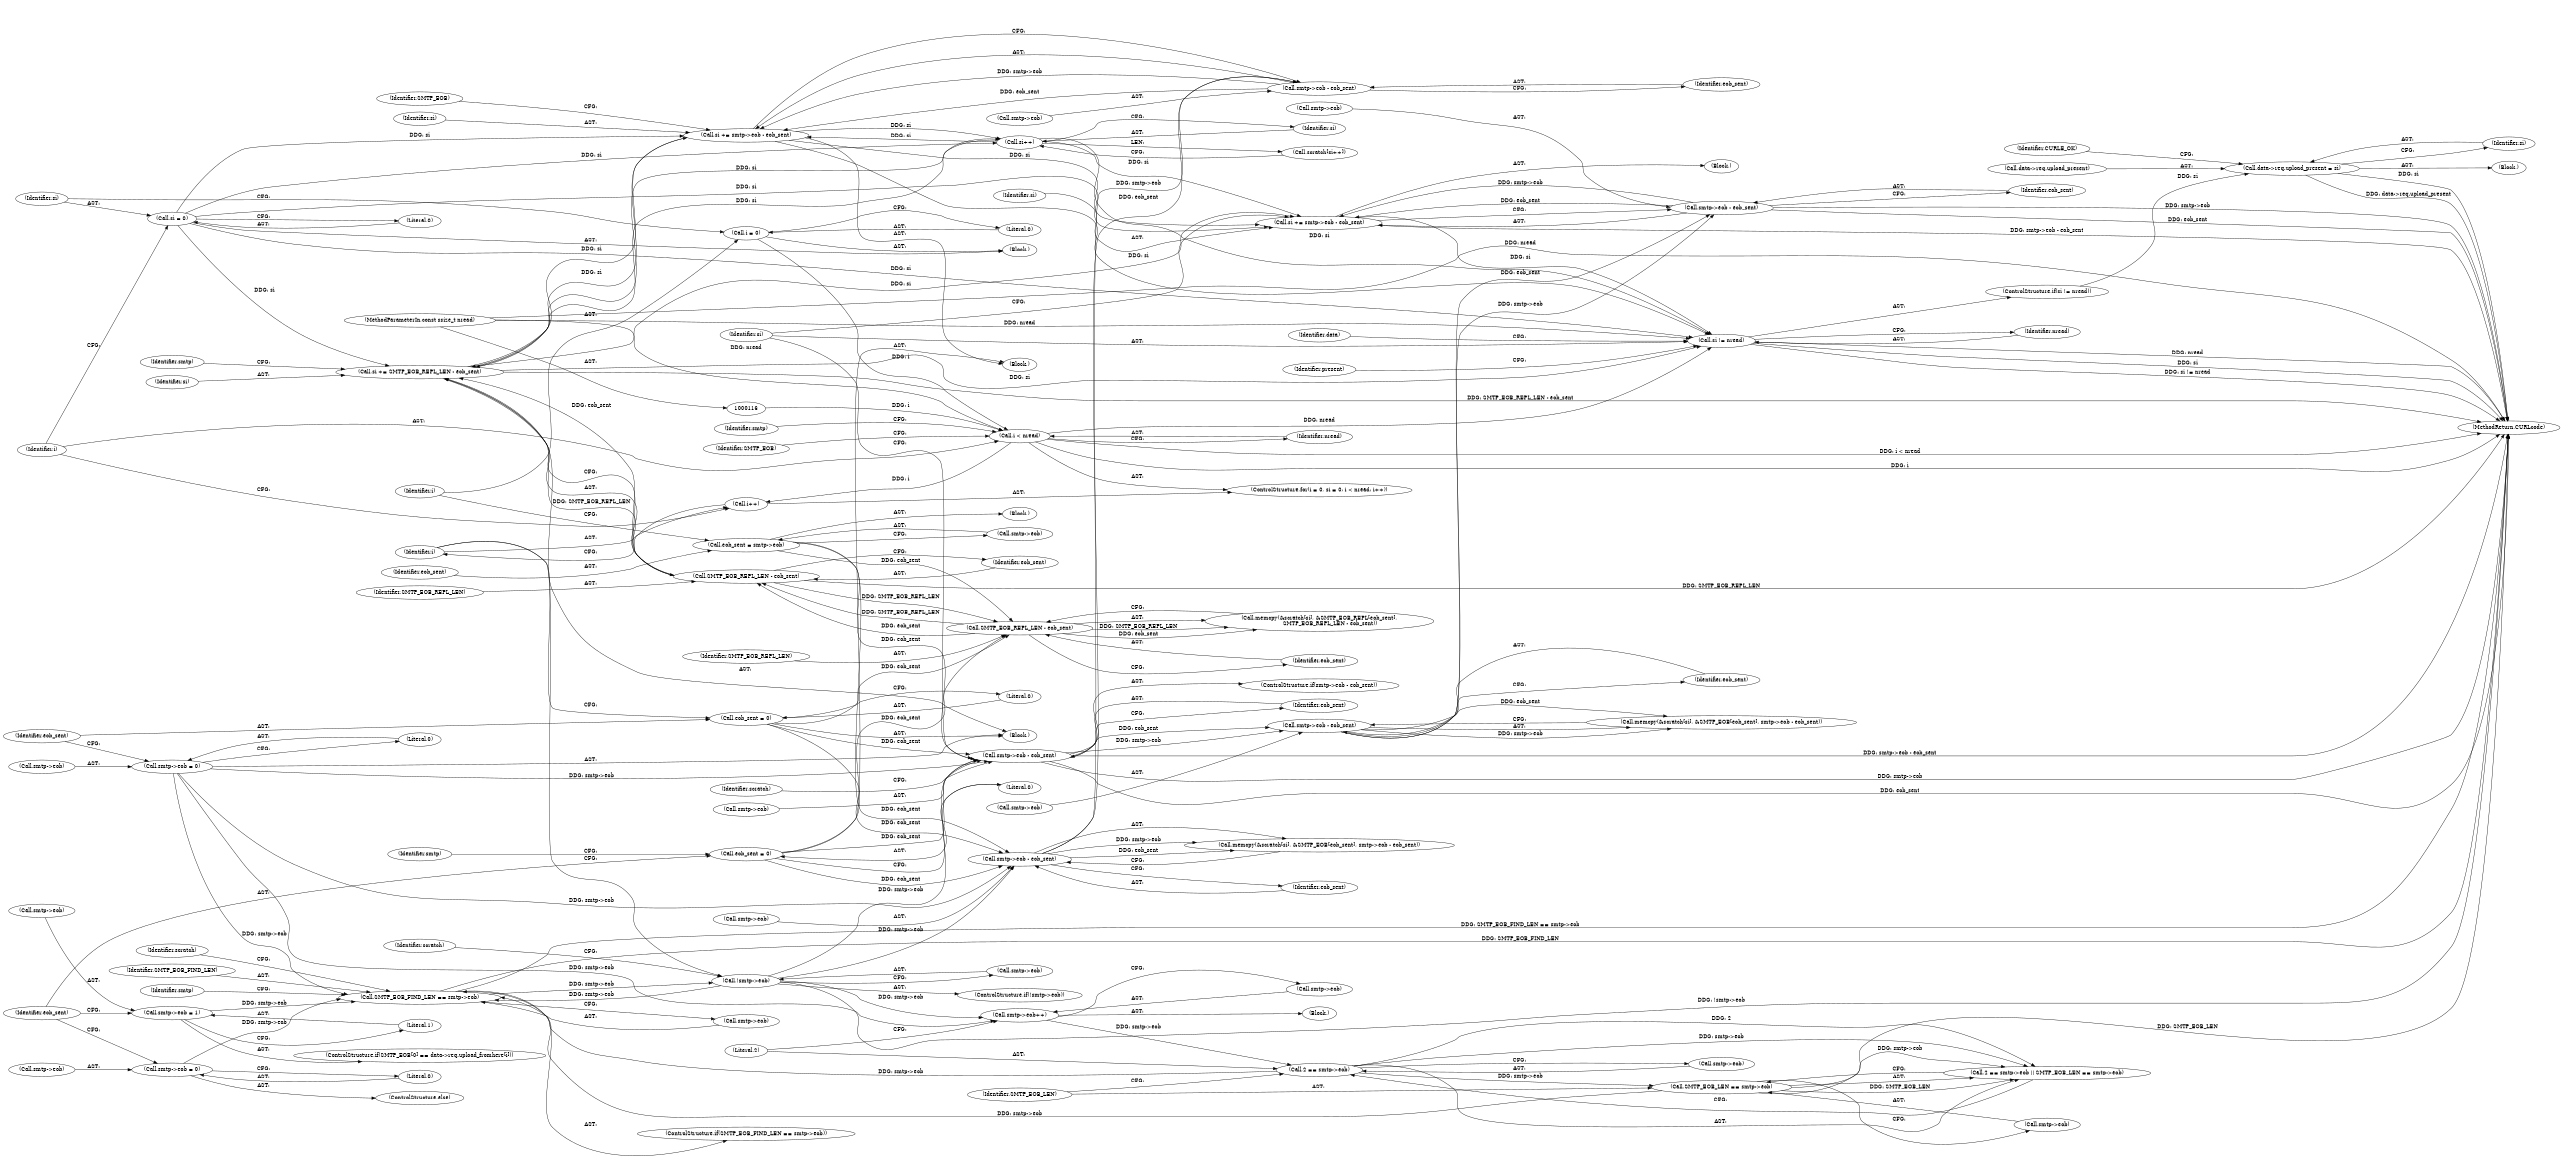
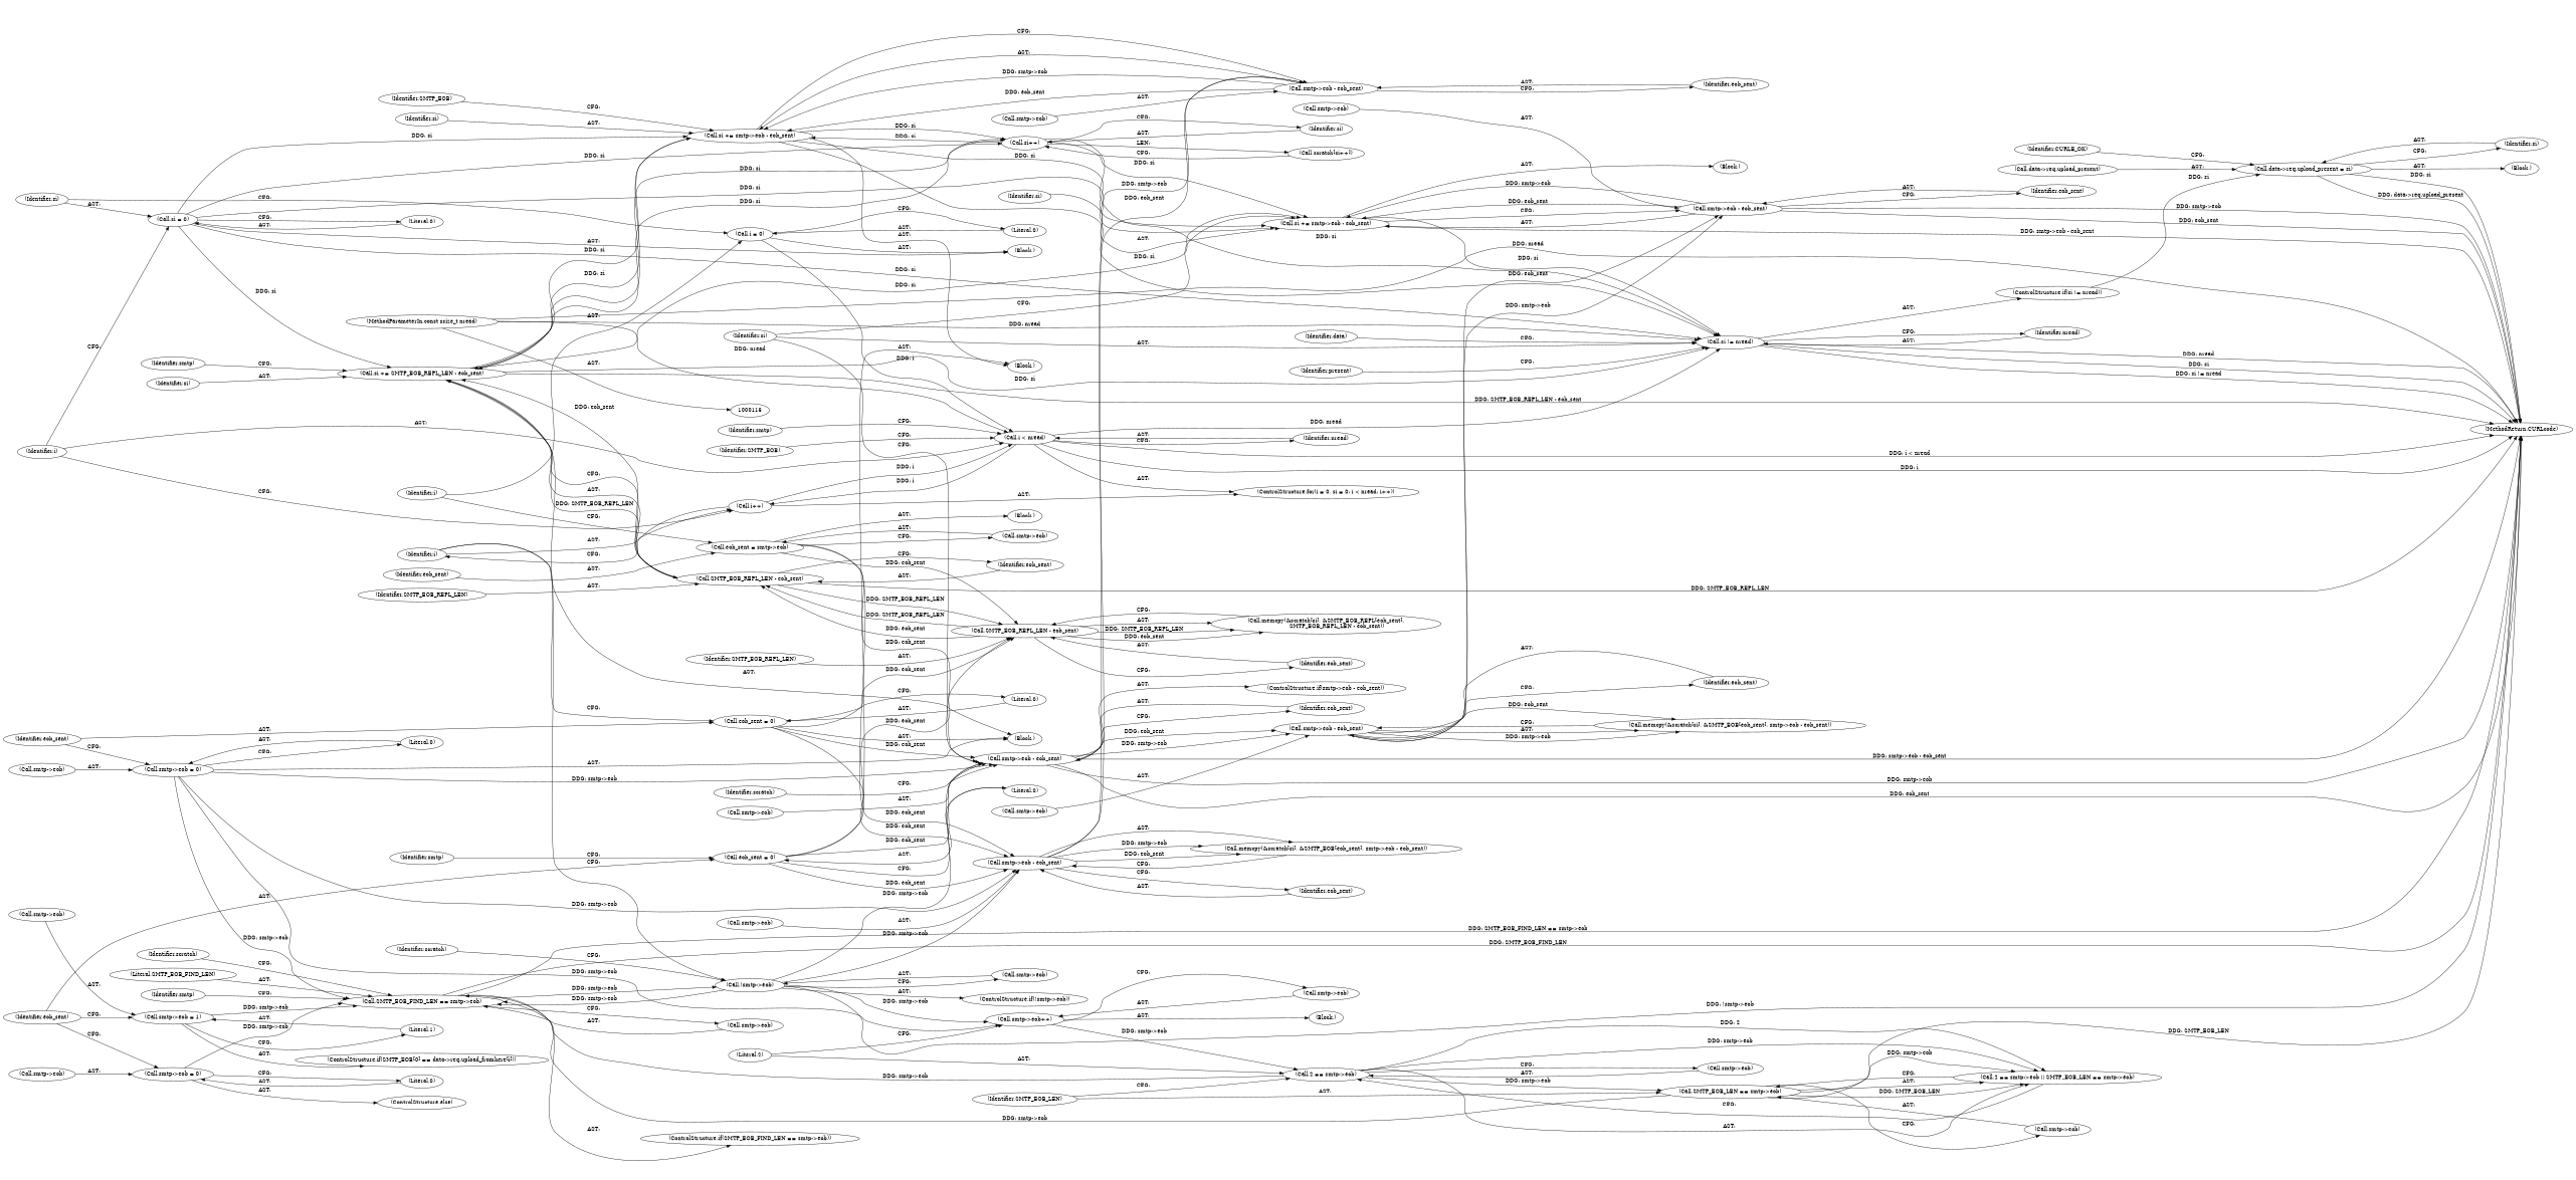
  digraph {
    rankdir=LR
    n1 [label="(Call,si != nread)"]
    n2 [label="(MethodReturn,CURLcode)"]
    n3 [label="(Identifier,nread)"]
    n4 [label="(ControlStructure,if(si != nread))"]
    n5 [label="(Call,data->req.upload_present = si)"]
    n6 [label="(Block,)"]
    n7 [label="(Identifier,si)"]
    n8 [label="(Call,si += SMTP_EOB_REPL_LEN - eob_sent)"]
    n9 [label="(Call,SMTP_EOB_REPL_LEN - eob_sent)"]
    n10 [label="(Call,si += smtp->eob - eob_sent)"]
    n11 [label="(Call,si++)"]
    n12 [label="(Call,si += smtp->eob - eob_sent)"]
    n13 [label="(Block,)"]
    n14 [label="(Call,SMTP_EOB_REPL_LEN - eob_sent)"]
    n15 [label="(Identifier,eob_sent)"]
    n16 [label="(Block,)"]
    n17 [label="(Call,smtp->eob - eob_sent)"]
    n18 [label="(Call,scratch[si++])"]
    n19 [label="(Identifier,si)"]
    n20 [label="(Call,smtp->eob - eob_sent)"]
    n21 [label="(Block,)"]
    n22 [label="(Call,memcpy(&scratch[si], &SMTP_EOB_REPL[eob_sent],\n             SMTP_EOB_REPL_LEN - eob_sent))"]
    n23 [label="(Identifier,eob_sent)"]
    n24 [label="(Call,eob_sent = smtp->eob)"]
    n25 [label="(Call,smtp->eob - eob_sent)"]
    n26 [label="(Call,smtp->eob - eob_sent)"]
    n27 [label="(Block,)"]
    n28 [label="(Call,smtp->eob)"]
    n29 [label="(Identifier,eob_sent)"]
    n30 [label="(Call,memcpy(&scratch[si], &SMTP_EOB[eob_sent], smtp->eob - eob_sent))"]
    n31 [label="(Call,smtp->eob - eob_sent)"]
    n32 [label="(ControlStructure,if(smtp->eob - eob_sent))"]
    n33 [label="(Identifier,eob_sent)"]
    n34 [label="(Call,eob_sent = 0)"]
    n35 [label="(Literal,0)"]
    n36 [label="(Call,eob_sent = 0)"]
    n37 [label="(Literal,0)"]
    n38 [label="(Identifier,eob_sent)"]
    n39 [label="(Call,smtp->eob = 0)"]
    n40 [label="(Call,SMTP_EOB_FIND_LEN == smtp->eob)"]
    n41 [label="(Call,smtp->eob++)"]
    n42 [label="(Literal,0)"]
    n43 [label="(Call,!smtp->eob)"]
    n44 [label="(Call,smtp->eob)"]
    n45 [label="(ControlStructure,if(SMTP_EOB_FIND_LEN == smtp->eob))"]
    n46 [label="(Call,2 == smtp->eob)"]
    n47 [label="(Block,)"]
    n48 [label="(Call,smtp->eob)"]
    n49 [label="(ControlStructure,if(!smtp->eob))"]
    n50 [label="(Call,smtp->eob)"]
    n51 [label="(Call,smtp->eob = 0)"]
    n52 [label="(ControlStructure,else)"]
    n53 [label="(Literal,0)"]
    n54 [label="(Call,SMTP_EOB_LEN == smtp->eob)"]
    n55 [label="(Call,2 == smtp->eob || SMTP_EOB_LEN == smtp->eob)"]
    n56 [label="(Call,smtp->eob)"]
    n57 [label="(Call,smtp->eob)"]
    n58 [label="(Call,smtp->eob = 1)"]
    n59 [label="(Literal,1)"]
    n60 [label="(ControlStructure,if(SMTP_EOB[0] == data->req.upload_fromhere[i]))"]
    n61 [label="(Call,si = 0)"]
    n62 [label="(Literal,0)"]
    n63 [label="(Block,)"]
    n64 [label="(Identifier,eob_sent)"]
    n65 [label="(Call,memcpy(&scratch[si], &SMTP_EOB[eob_sent], smtp->eob - eob_sent))"]
    n66 [label="(Identifier,eob_sent)"]
    n67 [label="(Call,i < nread)"]
    n68 [label="(Call,i++)"]
    n69 [label="(ControlStructure,for(i = 0, si = 0; i < nread; i++))"]
    n70 [label="(Identifier,nread)"]
    n71 [label="(Identifier,i)"]
    n72 [label="(Call,i = 0)"]
    n73 [label="(Literal,0)"]
    n74 [label="(MethodParameterIn,const ssize_t nread)"]
    1000116
    n76 [label="(Identifier,smtp)"]
    n77 [label="(Call,smtp->eob)"]
    n78 [label="(Call,smtp->eob)"]
    n79 [label="(Identifier,data)"]
    n80 [label="(Identifier,scratch)"]
    n81 [label="(Identifier,i)"]
    n82 [label="(Call,smtp->eob)"]
    n83 [label="(Identifier,si)"]
    n84 [label="(Identifier,si)"]
    n85 [label="(Identifier,smtp)"]
    n86 [label="(Call,smtp->eob)"]
    n87 [label="(Identifier,smtp)"]
    n88 [label="(Identifier,eob_sent)"]
    n89 [label="(Identifier,scratch)"]
    n90 [label="(Identifier,smtp)"]
    n91 [label="(Identifier,eob_sent)"]
    n92 [label="(Identifier,si)"]
    n93 [label="(Identifier,SMTP_EOB_REPL_LEN)"]
    n94 [label="(Identifier,scratch)"]
    n95 [label="(Identifier,si)"]
    n96 [label="(Call,smtp->eob)"]
    n97 [label="(Identifier,SMTP_EOB)"]
    n98 [label="(Identifier,present)"]
    n99 [label="(Identifier,si)"]
    n100 [label="(Call,smtp->eob)"]
    n101 [label="(Identifier,SMTP_EOB)"]
    n102 [label="(Identifier,SMTP_EOB_LEN)"]
    n103 [label="(Identifier,SMTP_EOB_REPL_LEN)"]
    n104 [label="(Identifier,CURLE_OK)"]
    n105 [label="(Identifier,i)"]
    n106 [label="(Call,data->req.upload_present)"]
    n107 [label="(Call,smtp->eob)"]
    n108 [label="(Literal,2)"]
    n109 [label="(Call,smtp->eob)"]
-   n110 [label="(Identifier,SMTP_EOB_FIND_LEN)"]
+   n110 [label="(Literal,SMTP_EOB_FIND_LEN)"]
    n111 [label="(Identifier,eob_sent)"]
    n1 -> n2 [label="DDG: nread"]
    n1 -> n2 [label="DDG: si"]
    n1 -> n2 [label="DDG: si != nread"]
    n1 -> n3 [label="CFG: "]
    n1 -> n4 [label="AST: "]
    n3 -> n1 [label="AST: "]
    n4 -> n5 [label="DDG: si"]
    n5 -> n2 [label="DDG: si"]
    n5 -> n2 [label="DDG: data->req.upload_present"]
    n5 -> n6 [label="AST: "]
    n5 -> n7 [label="CFG: "]
    n7 -> n5 [label="AST: "]
    n8 -> n1 [label="DDG: si"]
    n8 -> n2 [label="DDG: SMTP_EOB_REPL_LEN - eob_sent"]
    n8 -> n9 [label="CFG: "]
    n8 -> n10 [label="DDG: si"]
    n8 -> n11 [label="DDG: si"]
    n8 -> n12 [label="DDG: si"]
    n8 -> n13 [label="AST: "]
    n9 -> n2 [label="DDG: SMTP_EOB_REPL_LEN"]
    n9 -> n8 [label="AST: "]
    n9 -> n8 [label="DDG: SMTP_EOB_REPL_LEN"]
    n9 -> n8 [label="DDG: eob_sent"]
    n9 -> n14 [label="DDG: SMTP_EOB_REPL_LEN"]
    n9 -> n15 [label="CFG: "]
    n10 -> n1 [label="DDG: si"]
    n10 -> n8 [label="DDG: si"]
    n10 -> n11 [label="DDG: si"]
    n10 -> n12 [label="DDG: si"]
    n10 -> n16 [label="AST: "]
    n10 -> n17 [label="CFG: "]
    n11 -> n1 [label="DDG: si"]
    n11 -> n8 [label="DDG: si"]
    n11 -> n10 [label="DDG: si"]
    n11 -> n12 [label="DDG: si"]
    n11 -> n18 [label="LEN: "]
    n11 -> n19 [label="CFG: "]
    n12 -> n1 [label="DDG: si"]
    n12 -> n2 [label="DDG: smtp->eob - eob_sent"]
    n12 -> n20 [label="CFG: "]
    n12 -> n21 [label="AST: "]
    n14 -> n9 [label="DDG: SMTP_EOB_REPL_LEN"]
    n14 -> n9 [label="DDG: eob_sent"]
    n14 -> n22 [label="AST: "]
    n14 -> n22 [label="DDG: SMTP_EOB_REPL_LEN"]
    n14 -> n22 [label="DDG: eob_sent"]
    n14 -> n23 [label="CFG: "]
    n15 -> n9 [label="AST: "]
    n17 -> n10 [label="AST: "]
    n17 -> n10 [label="DDG: smtp->eob"]
    n17 -> n10 [label="DDG: eob_sent"]
    n17 -> n38 [label="CFG: "]
    n18 -> n11 [label="CFG: "]
    n19 -> n11 [label="AST: "]
    n20 -> n2 [label="DDG: eob_sent"]
    n20 -> n2 [label="DDG: smtp->eob"]
    n20 -> n12 [label="AST: "]
    n20 -> n12 [label="DDG: smtp->eob"]
    n20 -> n12 [label="DDG: eob_sent"]
    n20 -> n64 [label="CFG: "]
    n22 -> n14 [label="CFG: "]
    n23 -> n14 [label="AST: "]
    n24 -> n14 [label="DDG: eob_sent"]
    n24 -> n25 [label="DDG: eob_sent"]
    n24 -> n26 [label="DDG: eob_sent"]
    n24 -> n27 [label="AST: "]
    n24 -> n28 [label="CFG: "]
    n25 -> n17 [label="DDG: smtp->eob"]
    n25 -> n17 [label="DDG: eob_sent"]
    n25 -> n29 [label="CFG: "]
    n25 -> n30 [label="AST: "]
    n25 -> n30 [label="DDG: smtp->eob"]
    n25 -> n30 [label="DDG: eob_sent"]
    n26 -> n2 [label="DDG: eob_sent"]
    n26 -> n2 [label="DDG: smtp->eob - eob_sent"]
    n26 -> n2 [label="DDG: smtp->eob"]
    n26 -> n31 [label="DDG: smtp->eob"]
    n26 -> n31 [label="DDG: eob_sent"]
    n26 -> n32 [label="AST: "]
    n26 -> n33 [label="CFG: "]
    n28 -> n24 [label="AST: "]
    n29 -> n25 [label="AST: "]
    n30 -> n25 [label="CFG: "]
    n31 -> n20 [label="DDG: smtp->eob"]
    n31 -> n20 [label="DDG: eob_sent"]
    n31 -> n65 [label="AST: "]
    n31 -> n65 [label="DDG: smtp->eob"]
    n31 -> n65 [label="DDG: eob_sent"]
    n31 -> n66 [label="CFG: "]
    n33 -> n26 [label="AST: "]
    n34 -> n13 [label="AST: "]
    n34 -> n14 [label="DDG: eob_sent"]
    n34 -> n25 [label="DDG: eob_sent"]
    n34 -> n26 [label="DDG: eob_sent"]
    n34 -> n35 [label="CFG: "]
    n35 -> n34 [label="AST: "]
    n36 -> n14 [label="DDG: eob_sent"]
    n36 -> n16 [label="AST: "]
    n36 -> n25 [label="DDG: eob_sent"]
    n36 -> n26 [label="DDG: eob_sent"]
    n36 -> n37 [label="CFG: "]
    n37 -> n36 [label="AST: "]
    n38 -> n17 [label="AST: "]
    n39 -> n13 [label="AST: "]
    n39 -> n25 [label="DDG: smtp->eob"]
    n39 -> n26 [label="DDG: smtp->eob"]
    n39 -> n40 [label="DDG: smtp->eob"]
    n39 -> n41 [label="DDG: smtp->eob"]
    n39 -> n42 [label="CFG: "]
    n40 -> n2 [label="DDG: SMTP_EOB_FIND_LEN == smtp->eob"]
    n40 -> n2 [label="DDG: SMTP_EOB_FIND_LEN"]
    n40 -> n43 [label="DDG: smtp->eob"]
    n40 -> n44 [label="CFG: "]
    n40 -> n45 [label="AST: "]
    n41 -> n46 [label="DDG: smtp->eob"]
    n41 -> n47 [label="AST: "]
    n41 -> n48 [label="CFG: "]
    n42 -> n39 [label="AST: "]
    n43 -> n2 [label="DDG: !smtp->eob"]
    n43 -> n25 [label="DDG: smtp->eob"]
    n43 -> n26 [label="DDG: smtp->eob"]
    n43 -> n40 [label="DDG: smtp->eob"]
    n43 -> n41 [label="DDG: smtp->eob"]
    n43 -> n49 [label="AST: "]
    n43 -> n50 [label="CFG: "]
    n44 -> n40 [label="AST: "]
    n46 -> n40 [label="DDG: smtp->eob"]
    n46 -> n54 [label="DDG: smtp->eob"]
    n46 -> n55 [label="AST: "]
    n46 -> n55 [label="DDG: 2"]
    n46 -> n55 [label="DDG: smtp->eob"]
    n46 -> n56 [label="CFG: "]
    n48 -> n41 [label="AST: "]
    n50 -> n43 [label="AST: "]
    n51 -> n40 [label="DDG: smtp->eob"]
    n51 -> n52 [label="AST: "]
    n51 -> n53 [label="CFG: "]
    n53 -> n51 [label="AST: "]
    n54 -> n2 [label="DDG: SMTP_EOB_LEN"]
    n54 -> n40 [label="DDG: smtp->eob"]
    n54 -> n55 [label="AST: "]
    n54 -> n55 [label="DDG: SMTP_EOB_LEN"]
    n54 -> n55 [label="DDG: smtp->eob"]
    n54 -> n57 [label="CFG: "]
    n55 -> n46 [label="CFG: "]
    n55 -> n54 [label="CFG: "]
    n56 -> n46 [label="AST: "]
    n57 -> n54 [label="AST: "]
    n58 -> n40 [label="DDG: smtp->eob"]
    n58 -> n59 [label="CFG: "]
    n58 -> n60 [label="AST: "]
    n59 -> n58 [label="AST: "]
    n61 -> n1 [label="DDG: si"]
    n61 -> n8 [label="DDG: si"]
    n61 -> n10 [label="DDG: si"]
    n61 -> n11 [label="DDG: si"]
    n61 -> n12 [label="DDG: si"]
    n61 -> n62 [label="CFG: "]
    n61 -> n63 [label="AST: "]
    n62 -> n61 [label="AST: "]
    n64 -> n20 [label="AST: "]
    n65 -> n31 [label="CFG: "]
    n66 -> n31 [label="AST: "]
    n67 -> n1 [label="DDG: nread"]
    n67 -> n2 [label="DDG: i"]
    n67 -> n2 [label="DDG: i < nread"]
    n67 -> n68 [label="DDG: i"]
    n67 -> n69 [label="AST: "]
    n67 -> n70 [label="CFG: "]
-   1000116 -> n67 [label="DDG: i"]
+   n68 -> n67 [label="DDG: i"]
    n68 -> n69 [label="AST: "]
    n68 -> n71 [label="CFG: "]
    n70 -> n67 [label="AST: "]
    n71 -> n34 [label="CFG: "]
    n71 -> n43 [label="CFG: "]
    n71 -> n68 [label="AST: "]
    n72 -> n63 [label="AST: "]
    n72 -> n67 [label="DDG: i"]
    n72 -> n73 [label="CFG: "]
    n73 -> n72 [label="AST: "]
    n74 -> n1 [label="DDG: nread"]
    n74 -> n2 [label="DDG: nread"]
    n74 -> n67 [label="DDG: nread"]
    n74 -> 1000116 [label="AST: "]
    n76 -> n8 [label="CFG: "]
    n77 -> n39 [label="AST: "]
    n78 -> n26 [label="AST: "]
    n79 -> n1 [label="CFG: "]
    n80 -> n26 [label="CFG: "]
    n81 -> n24 [label="CFG: "]
    n81 -> n72 [label="AST: "]
    n82 -> n17 [label="AST: "]
    n83 -> n10 [label="AST: "]
    n84 -> n8 [label="AST: "]
    n85 -> n40 [label="CFG: "]
    n86 -> n31 [label="AST: "]
    n87 -> n67 [label="CFG: "]
    n88 -> n34 [label="AST: "]
    n88 -> n39 [label="CFG: "]
    n89 -> n43 [label="CFG: "]
    n90 -> n36 [label="CFG: "]
    n91 -> n36 [label="AST: "]
    n91 -> n51 [label="CFG: "]
    n91 -> n58 [label="CFG: "]
    n92 -> n1 [label="AST: "]
    n92 -> n12 [label="CFG: "]
    n92 -> n26 [label="CFG: "]
    n93 -> n9 [label="AST: "]
    n94 -> n40 [label="CFG: "]
    n95 -> n61 [label="AST: "]
    n95 -> n72 [label="CFG: "]
    n96 -> n20 [label="AST: "]
    n97 -> n67 [label="CFG: "]
    n98 -> n1 [label="CFG: "]
    n99 -> n12 [label="AST: "]
    n100 -> n25 [label="AST: "]
    n101 -> n10 [label="CFG: "]
    n102 -> n46 [label="CFG: "]
    n102 -> n54 [label="AST: "]
    n103 -> n14 [label="AST: "]
    n104 -> n5 [label="CFG: "]
    n105 -> n61 [label="CFG: "]
    n105 -> n67 [label="AST: "]
    n105 -> n68 [label="CFG: "]
    n106 -> n5 [label="AST: "]
    n107 -> n51 [label="AST: "]
    n108 -> n41 [label="CFG: "]
    n108 -> n46 [label="AST: "]
    n109 -> n58 [label="AST: "]
    n110 -> n40 [label="AST: "]
    n111 -> n24 [label="AST: "]
  }
